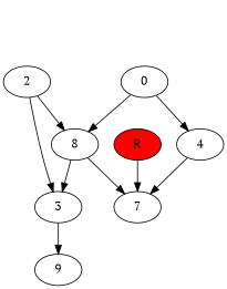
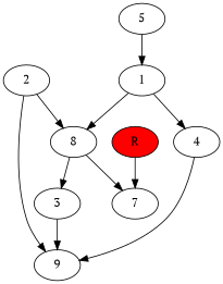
  digraph {
    fontname="PT Serif"
    node [fontname="PT Serif"]
    edge [fontname="PT Serif"]
-   1 [label=0]
+   1
    4
    8
    7
    3
    2
    9
+   5
    R [fillcolor="#ff0000" style=filled]
    1 -> 4
    1 -> 8
-   4 -> 7
+   4 -> 9
    8 -> 7
    8 -> 3
    3 -> 9
    2 -> 8
-   2 -> 3
+   2 -> 9
+   5 -> 1
    R -> 7
  }
